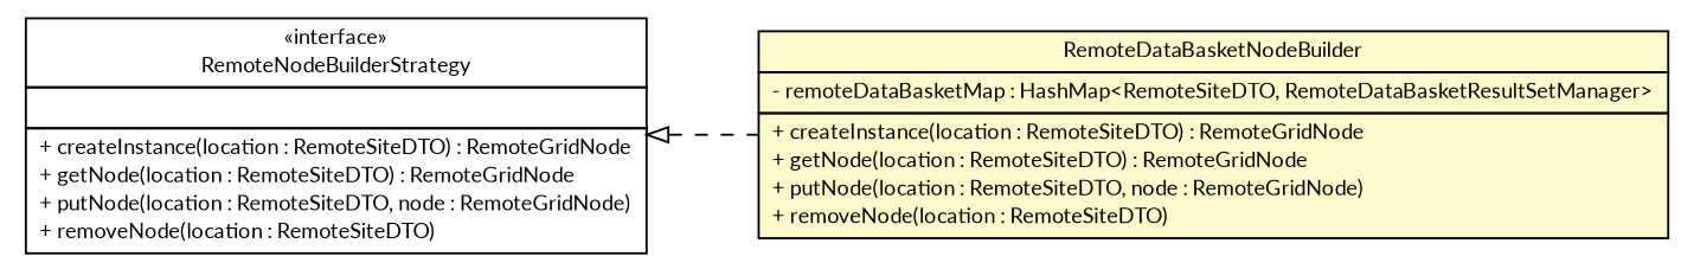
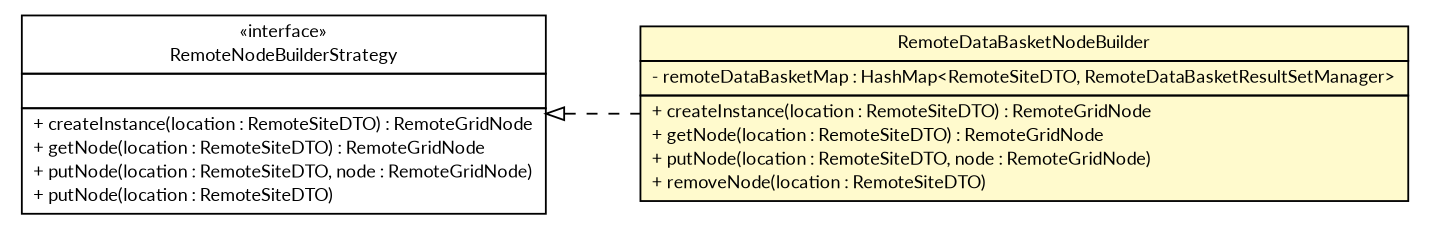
  digraph {
    rankdir=LR
    fontname=Lato
    node [fontcolor=black fontname=Lato fontsize=10.0 shape=plaintext]
    n1 [label=<<table border="0" cellborder="1" cellspacing="0" cellpadding="2" port="p" bgcolor="lemonChiffon" href="./RemoteDataBasketNodeBuilder.html"> 		<tr><td><table border="0" cellspacing="0" cellpadding="1"> 			<tr><td> RemoteDataBasketNodeBuilder </td></tr> 		</table></td></tr> 		<tr><td><table border="0" cellspacing="0" cellpadding="1"> 			<tr><td align="left"> - remoteDataBasketMap : HashMap&lt;RemoteSiteDTO, RemoteDataBasketResultSetManager&gt; </td></tr> 		</table></td></tr> 		<tr><td><table border="0" cellspacing="0" cellpadding="1"> 			<tr><td align="left"> + createInstance(location : RemoteSiteDTO) : RemoteGridNode </td></tr> 			<tr><td align="left"> + getNode(location : RemoteSiteDTO) : RemoteGridNode </td></tr> 			<tr><td align="left"> + putNode(location : RemoteSiteDTO, node : RemoteGridNode) </td></tr> 			<tr><td align="left"> + removeNode(location : RemoteSiteDTO) </td></tr> 		</table></td></tr> 		</table>>]
-   n2 [label=<<table border="0" cellborder="1" cellspacing="0" cellpadding="2" port="p" href="./RemoteNodeBuilderStrategy.html"> 		<tr><td><table border="0" cellspacing="0" cellpadding="1"> 			<tr><td> &laquo;interface&raquo; </td></tr> 			<tr><td> RemoteNodeBuilderStrategy </td></tr> 		</table></td></tr> 		<tr><td><table border="0" cellspacing="0" cellpadding="1"> 			<tr><td align="left">  </td></tr> 		</table></td></tr> 		<tr><td><table border="0" cellspacing="0" cellpadding="1"> 			<tr><td align="left"> + createInstance(location : RemoteSiteDTO) : RemoteGridNode </td></tr> 			<tr><td align="left"> + getNode(location : RemoteSiteDTO) : RemoteGridNode </td></tr> 			<tr><td align="left"> + putNode(location : RemoteSiteDTO, node : RemoteGridNode) </td></tr> 			<tr><td align="left"> + removeNode(location : RemoteSiteDTO) </td></tr> 		</table></td></tr> 		</table>>]
+   n2 [label=<<table border="0" cellborder="1" cellspacing="0" cellpadding="2" port="p" href="./RemoteNodeBuilderStrategy.html"> 		<tr><td><table border="0" cellspacing="0" cellpadding="1"> 			<tr><td> &laquo;interface&raquo; </td></tr> 			<tr><td> RemoteNodeBuilderStrategy </td></tr> 		</table></td></tr> 		<tr><td><table border="0" cellspacing="0" cellpadding="1"> 			<tr><td align="left">  </td></tr> 		</table></td></tr> 		<tr><td><table border="0" cellspacing="0" cellpadding="1"> 			<tr><td align="left"> + createInstance(location : RemoteSiteDTO) : RemoteGridNode </td></tr> 			<tr><td align="left"> + getNode(location : RemoteSiteDTO) : RemoteGridNode </td></tr> 			<tr><td align="left"> + putNode(location : RemoteSiteDTO, node : RemoteGridNode) </td></tr> 			<tr><td align="left"> + putNode(location : RemoteSiteDTO) </td></tr> 		</table></td></tr> 		</table>>]
    n2 -> n1 [arrowtail=empty dir=back fontname=Lato fontsize=10 headport=p labelfontname=Helvetica labelfontsize=10 style=dashed tailport=p]
  }
